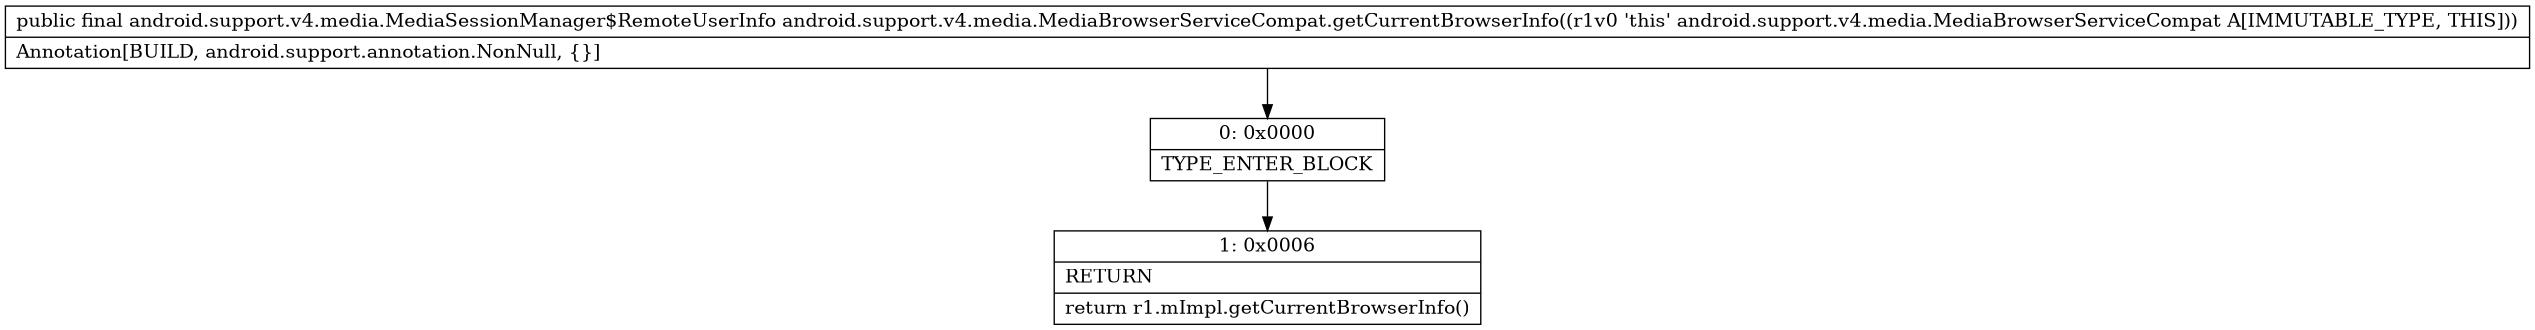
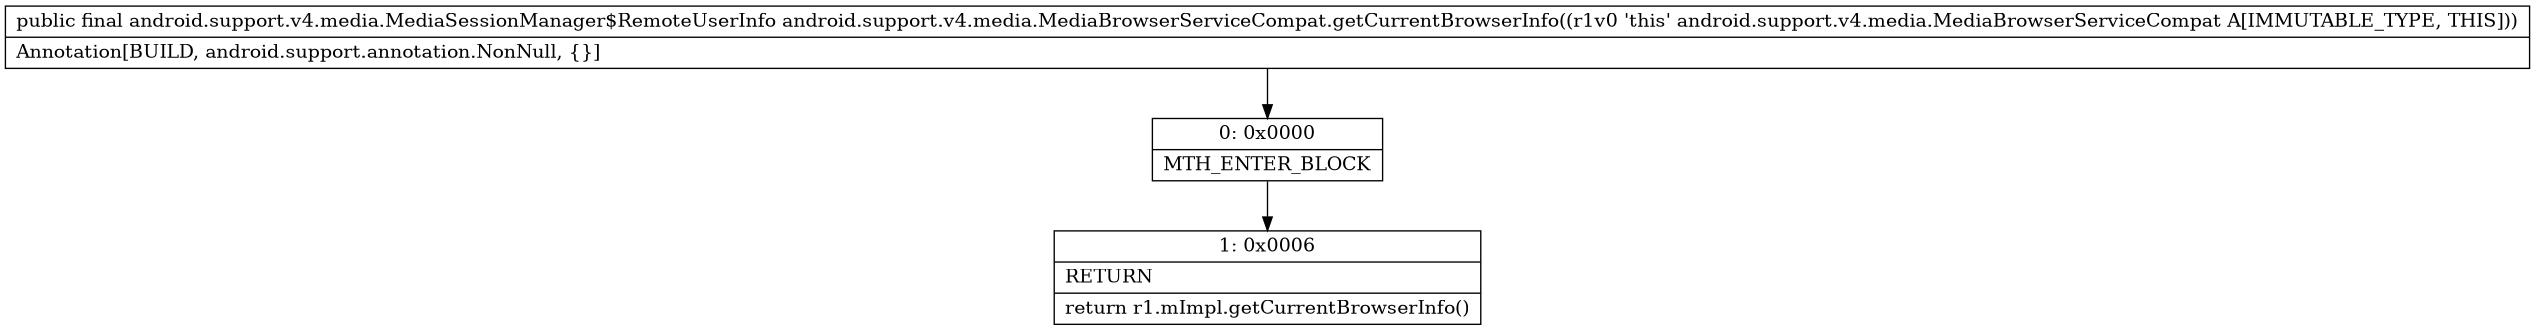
  digraph {
    node [shape=record]
-   n1 [label="{0\:\ 0x0000|TYPE_ENTER_BLOCK\l}"]
+   n1 [label="{0\:\ 0x0000|MTH_ENTER_BLOCK\l}"]
    n2 [label="{1\:\ 0x0006|RETURN\l|return r1.mImpl.getCurrentBrowserInfo()\l}"]
    n3 [label="{public final android.support.v4.media.MediaSessionManager$RemoteUserInfo android.support.v4.media.MediaBrowserServiceCompat.getCurrentBrowserInfo((r1v0 'this' android.support.v4.media.MediaBrowserServiceCompat A[IMMUTABLE_TYPE, THIS]))  | Annotation[BUILD, android.support.annotation.NonNull, \{\}]\l}"]
    n1 -> n2
    n3 -> n1
  }
